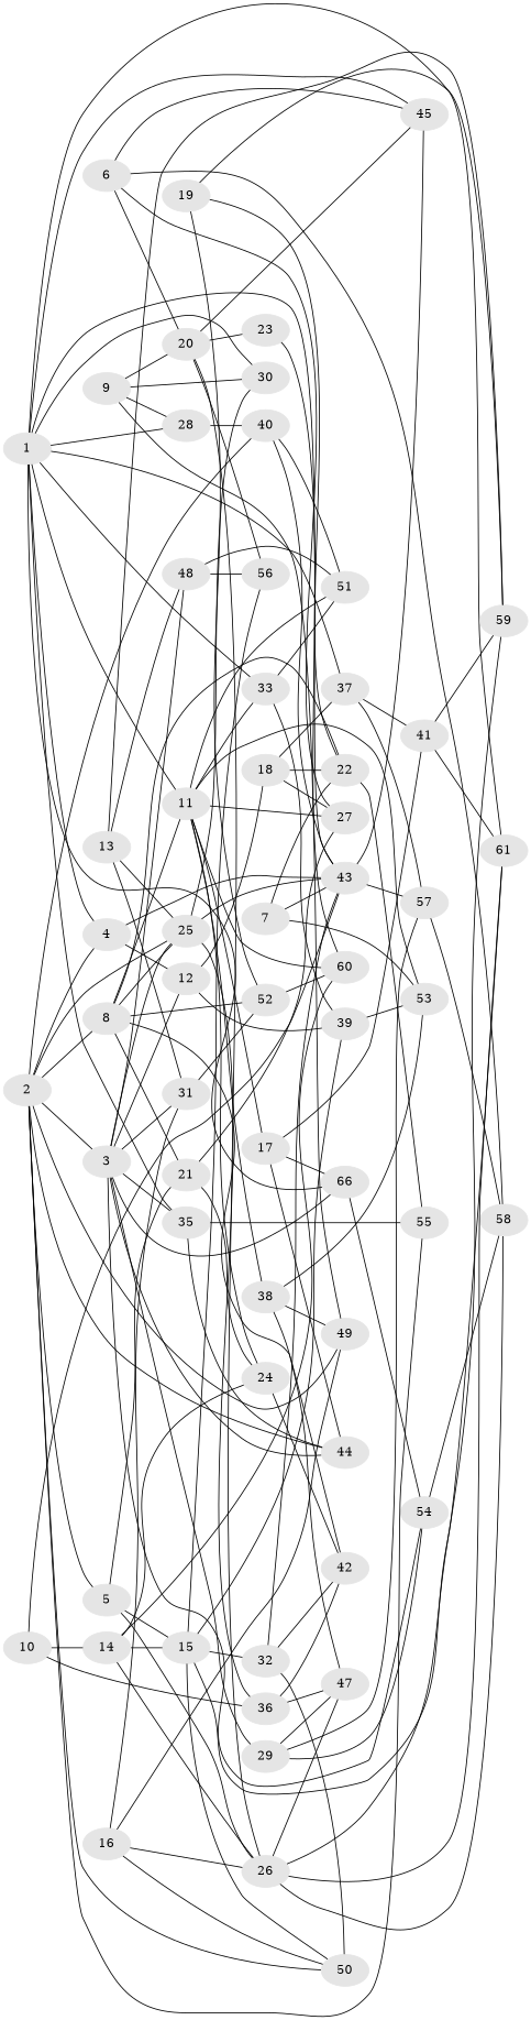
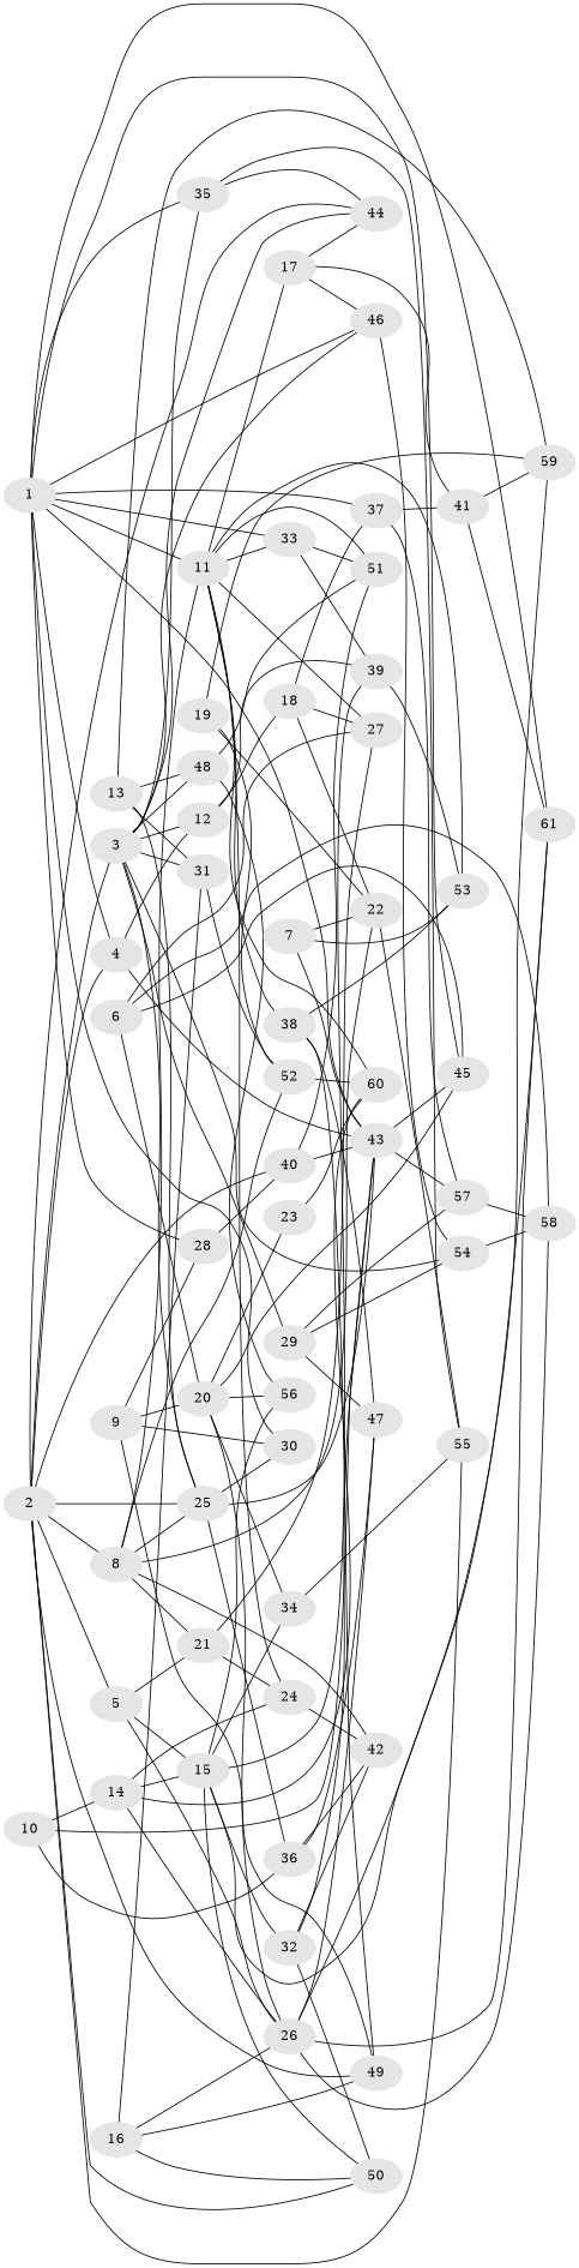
  graph {
    rankdir=LR
    node [color=gray90 style=filled]
    edge [weight=1.0]
    1
    4
    11
    28
    30
    33
    35
    37
    43
    45
-   46 [label=66]
+   46
    61
    12
    27
    53
    17
    24
    38
    51
    60
    40
    39
    44
    55
    41
    57
    54
    2
    3
    5
    8
    25
    49
    50
    29
    31
    48
    15
    21
    26
    22
    42
    52
    36
    18
    47
    56
    58
    32
+   34
    59
    6
    20
    23
    7
    9
    10
    14
    13
    16
    19
    1 -- 4
    1 -- 11
    1 -- 28 [weight=2.0]
    1 -- 30
    1 -- 33
    1 -- 35
    1 -- 37
    1 -- 43
    1 -- 45
    1 -- 46
    1 -- 61
    4 -- 43
    4 -- 12
    11 -- 33
    11 -- 27
    11 -- 53
    11 -- 17
    11 -- 24
    11 -- 38
    11 -- 51
    11 -- 60
    28 -- 40
    33 -- 51
    33 -- 39
    35 -- 44
    35 -- 55
    37 -- 41
    37 -- 57
    43 -- 45
    43 -- 57
    46 -- 54
    12 -- 39
    12 -- 18
    17 -- 46
    17 -- 44
    17 -- 41
    24 -- 42
    38 -- 53
    38 -- 49
    38 -- 47
    40 -- 43
    40 -- 51
    39 -- 53
    41 -- 61
    41 -- 59
    57 -- 58
    54 -- 58
    2 -- 4
    2 -- 40
    2 -- 44
    2 -- 55
    2 -- 3
    2 -- 5
    2 -- 8
    2 -- 25 [weight=3.0]
    2 -- 49
    2 -- 50
    3 -- 35
    3 -- 46
    3 -- 12
    3 -- 44
    3 -- 54
    3 -- 25
    3 -- 29
    3 -- 31
    3 -- 48
    5 -- 15
    5 -- 21
    5 -- 26
    8 -- 11
    8 -- 25
    8 -- 21
    8 -- 22 [weight=2.0]
    8 -- 42
    8 -- 52
    25 -- 30 [weight=2.0]
    25 -- 43
    25 -- 36
    29 -- 57
    29 -- 54
    29 -- 47
    31 -- 52
    48 -- 51
    48 -- 56
    15 -- 61
    15 -- 39
    15 -- 50
    15 -- 56
    15 -- 32
+   15 -- 34
    21 -- 27
    21 -- 24
    26 -- 61
    26 -- 47
    26 -- 58
    26 -- 59
    22 -- 55
    52 -- 60
    36 -- 42
    36 -- 47
    18 -- 37
    18 -- 27
    18 -- 22
    32 -- 43
    32 -- 50
    32 -- 42
+   34 -- 55
    6 -- 45
    6 -- 27
    6 -- 58
    6 -- 20
    20 -- 45
    20 -- 26 [weight=3.0]
    20 -- 56
+   20 -- 34 [weight=2.0]
    20 -- 23 [weight=3.0]
    23 -- 60
    7 -- 43 [weight=2.0]
    7 -- 53
    7 -- 22
    9 -- 28
    9 -- 30
    9 -- 49
    9 -- 20
    10 -- 43
    10 -- 36
    10 -- 14 [weight=2.0]
    14 -- 24
    14 -- 60
    14 -- 15 [weight=3.0]
    14 -- 26
    13 -- 25
    13 -- 31
    13 -- 48
    13 -- 59
    16 -- 49
    16 -- 50
    16 -- 31
    16 -- 26
    19 -- 22
    19 -- 52
    19 -- 59
  }
